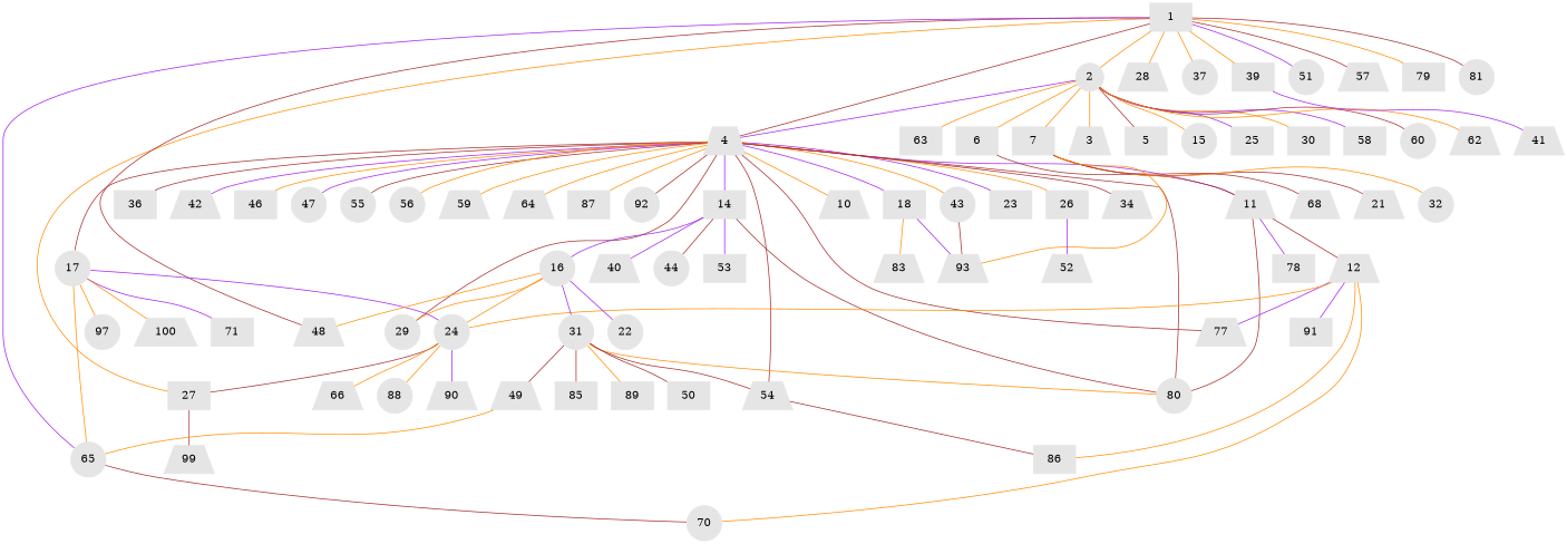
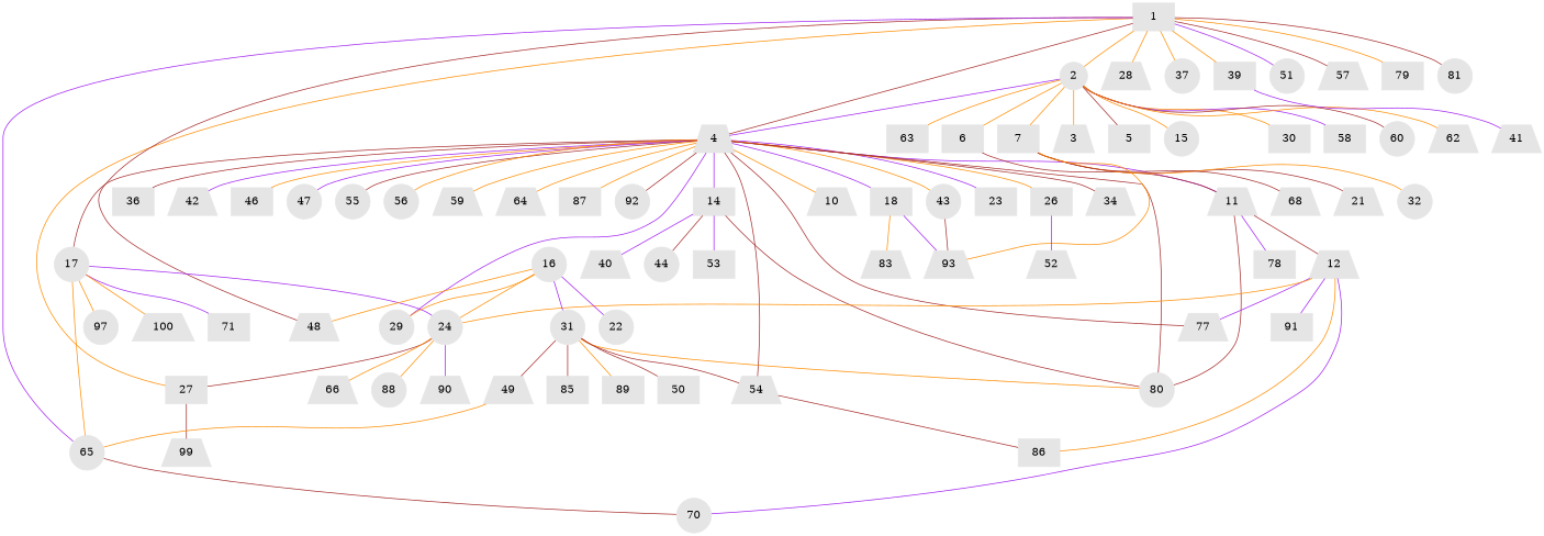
  graph {
    node [color=gray90 shape=trapezium style=filled]
    edge [color=darkorange]
    1 [shape=box super="+13"]
    2 [shape=circle super="+20"]
    4 [super="+8"]
    27 [shape=box super="+72"]
    28
    37 [shape=circle]
    39 [shape=box]
    48 [super="+82"]
    51 [shape=circle]
    57
    65 [shape=circle super="+67"]
    79 [shape=box]
    81 [shape=circle]
    3
    5 [shape=box]
    6 [shape=box]
    7 [shape=box super="+9"]
    15 [shape=circle]
-   25 [shape=box super="+38"]
    30 [shape=box]
    58 [shape=box]
    60 [shape=circle]
    62
    63 [shape=box]
    10
    11 [super="+98"]
    14 [shape=box super="+35"]
    17 [shape=circle super="+33"]
    18 [shape=box super="+74"]
    23 [shape=box]
    26 [shape=box super="+61"]
    29 [shape=circle]
    34
    36 [shape=box]
    42
    43 [shape=circle super="+95"]
    46 [shape=box]
    47 [shape=circle]
    54
    55 [shape=circle]
    56 [shape=circle]
    59
    64
    77
    80 [shape=circle super="+84"]
    87 [shape=box]
    92 [shape=circle super="+96"]
    99
    41
    70 [shape=circle super="+75"]
    21
    32 [shape=circle]
    68
    93
    12 [super="+73"]
    78 [shape=box]
    16 [shape=circle super="+19"]
    40
    44 [shape=circle]
    53 [shape=box]
    24 [shape=circle super="+45"]
    71 [shape=box]
    97 [shape=circle]
    100
    83
    52
    86 [shape=box]
    91 [shape=box]
    66
    88 [shape=circle]
    90
    22 [shape=circle]
    31 [shape=circle super="+69"]
    49 [super="+76"]
    50 [shape=box]
    85 [shape=box]
    89 [shape=box super="+94"]
    1 -- 2
    1 -- 4 [color=brown]
    1 -- 27
    1 -- 28
    1 -- 37
    1 -- 39
    1 -- 48 [color=brown]
    1 -- 51 [color=purple]
    1 -- 57 [color=brown]
    1 -- 65 [color=purple]
    1 -- 79
    1 -- 81 [color=brown]
    2 -- 4 [color=purple]
    2 -- 3
    2 -- 5 [color=brown]
    2 -- 6
    2 -- 7
    2 -- 15
-   2 -- 25 [color=purple]
    2 -- 30
    2 -- 58 [color=purple]
    2 -- 60 [color=brown]
    2 -- 62
    2 -- 63
    4 -- 10
    4 -- 11 [color=purple]
    4 -- 14 [color=purple]
    4 -- 17 [color=brown]
    4 -- 18 [color=purple]
    4 -- 23 [color=purple]
    4 -- 26
-   4 -- 29 [color=brown]
+   4 -- 29 [color=purple]
    4 -- 34 [color=brown]
    4 -- 36 [color=brown]
    4 -- 42 [color=purple]
    4 -- 43
    4 -- 46
    4 -- 47 [color=purple]
    4 -- 54 [color=brown]
    4 -- 55 [color=brown weight=2]
    4 -- 56
    4 -- 59
    4 -- 64
    4 -- 77 [color=brown]
    4 -- 80 [color=brown weight=2]
    4 -- 87
    4 -- 92 [color=brown]
    27 -- 99 [color=brown]
    39 -- 41 [color=purple]
    65 -- 70 [color=brown]
    6 -- 11 [color=brown]
    7 -- 21 [color=brown]
    7 -- 32
    7 -- 68 [color=brown]
    7 -- 93
    11 -- 80 [color=brown]
    11 -- 12 [color=brown]
    11 -- 78 [color=purple]
    14 -- 80 [color=brown]
-   14 -- 16 [color=purple]
    14 -- 40 [color=purple]
    14 -- 44 [color=brown]
    14 -- 53 [color=purple]
    17 -- 65
    17 -- 24 [color=purple]
    17 -- 71 [color=purple]
    17 -- 97
    17 -- 100
    18 -- 93 [color=purple]
    18 -- 83
    26 -- 52 [color=purple]
    43 -- 93 [color=brown]
    54 -- 86 [color=brown]
    12 -- 77 [color=purple]
-   12 -- 70
+   12 -- 70 [color=purple]
    12 -- 24
    12 -- 86
    12 -- 91 [color=purple]
    16 -- 48
    16 -- 29
    16 -- 24
    16 -- 22 [color=purple]
    16 -- 31 [color=purple weight=2]
    24 -- 27 [color=brown]
    24 -- 66
    24 -- 88
    24 -- 90 [color=purple]
    31 -- 54 [color=brown]
    31 -- 80
    31 -- 49 [color=brown]
    31 -- 50 [color=brown]
    31 -- 85 [color=brown]
    31 -- 89
    49 -- 65
  }
